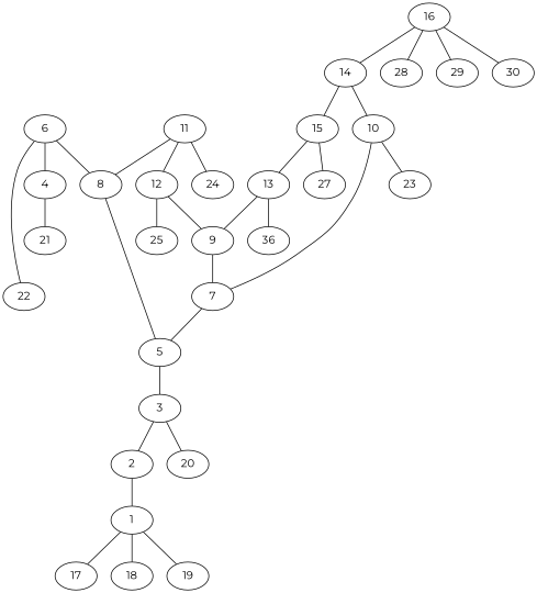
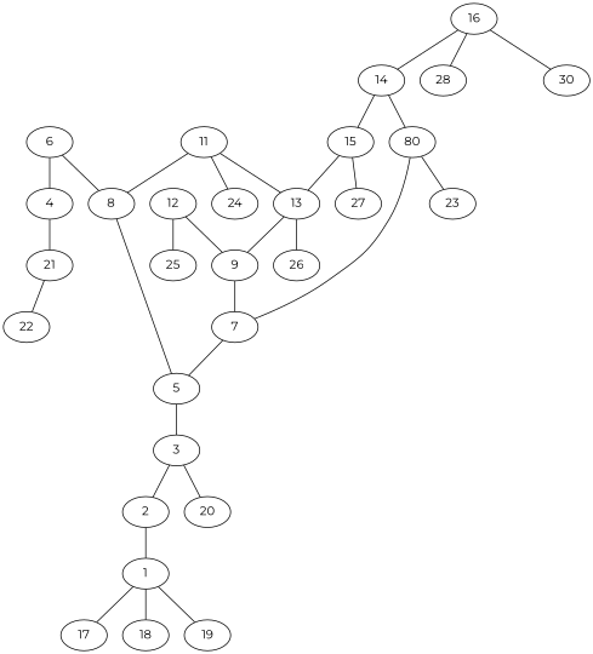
  graph {
    fontname=Montserrat
    node [chem=C fontname=Montserrat]
    edge [fontname=Montserrat valence=1]
    17 [chem=H]
    1
    18 [chem=H]
    19 [chem=H]
    2
    3
    20 [chem=H]
    21 [chem=H]
    4
    5
    6
    8
    22 [chem=H]
    7
    9
-   10
+   10 [label=80]
    23 [chem=H]
    11
    12
    24 [chem=H]
    25 [chem=H]
    13
-   26 [chem=H label=36]
+   26 [chem=H]
    14
    15
    27 [chem=H]
    16
    28 [chem=H]
-   29 [chem=H]
    30 [chem=H]
    1 -- 17
    1 -- 18
    1 -- 19
    2 -- 1
    3 -- 2 [valence=2]
    3 -- 20
    4 -- 21
    5 -- 3
    6 -- 4 [valence=2]
    6 -- 8
-   6 -- 22
+   21 -- 22
    8 -- 5
    7 -- 5 [valence=2]
    9 -- 7
    10 -- 7
    10 -- 23
    11 -- 8 [valence=2]
-   11 -- 12
+   11 -- 13
    11 -- 24
    12 -- 9 [valence=2]
    12 -- 25
    13 -- 9
    13 -- 26
    14 -- 10 [valence=2]
    14 -- 15
    15 -- 13 [valence=2]
    15 -- 27
    16 -- 14
    16 -- 28
-   16 -- 29
    16 -- 30
  }
